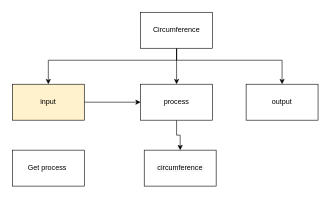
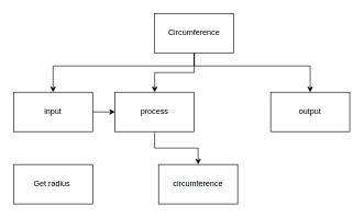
  <mxCell id="0" />
  <mxCell id="1" parent="0" />
  <mxCell id="2" style="edgeStyle=orthogonalEdgeStyle;rounded=0;html=1;entryX=0.5;entryY=0;entryDx=0;entryDy=0;" parent="1" source="5" target="9" edge="1"><mxGeometry relative="1" as="geometry" /></mxCell>
  <mxCell id="3" style="edgeStyle=orthogonalEdgeStyle;rounded=0;html=1;" parent="1" source="5" target="7" edge="1"><mxGeometry relative="1" as="geometry"><Array as="points"><mxPoint x="294" y="100" /><mxPoint x="80" y="100" /></Array></mxGeometry></mxCell>
  <mxCell id="4" style="edgeStyle=orthogonalEdgeStyle;rounded=0;html=1;" parent="1" source="5" target="10" edge="1"><mxGeometry relative="1" as="geometry"><Array as="points"><mxPoint x="294" y="100" /><mxPoint x="470" y="100" /></Array></mxGeometry></mxCell>
  <mxCell id="5" value="&lt;span&gt;&amp;nbsp;Circumference&amp;nbsp;&lt;/span&gt;" style="rounded=0;whiteSpace=wrap;html=1;" parent="1" vertex="1"><mxGeometry x="234" y="20" width="120" height="60" as="geometry" /></mxCell>
  <mxCell id="6" style="edgeStyle=orthogonalEdgeStyle;rounded=0;html=1;" parent="1" source="7" target="9" edge="1"><mxGeometry relative="1" as="geometry" /></mxCell>
- <mxCell id="7" value="input&lt;br&gt;" style="rounded=0;whiteSpace=wrap;html=1;fillColor=#fff2cc;" parent="1" vertex="1"><mxGeometry x="20" y="140" width="120" height="60" as="geometry" /></mxCell>
+ <mxCell id="7" value="input&lt;br&gt;" style="rounded=0;whiteSpace=wrap;html=1;" parent="1" vertex="1"><mxGeometry x="20" y="140" width="120" height="60" as="geometry" /></mxCell>
  <mxCell id="8" style="edgeStyle=orthogonalEdgeStyle;rounded=0;html=1;" parent="1" source="9" target="12" edge="1"><mxGeometry relative="1" as="geometry" /></mxCell>
- <mxCell id="9" value="process" style="rounded=0;whiteSpace=wrap;html=1;" parent="1" vertex="1"><mxGeometry x="234" y="140" width="120" height="60" as="geometry" /></mxCell>
+ <mxCell id="9" value="process" style="rounded=0;whiteSpace=wrap;html=1;" parent="1" vertex="1"><mxGeometry x="174" y="140" width="120" height="60" as="geometry" /></mxCell>
  <mxCell id="10" value="output&lt;br&gt;" style="rounded=0;whiteSpace=wrap;html=1;" parent="1" vertex="1"><mxGeometry x="410" y="140" width="120" height="60" as="geometry" /></mxCell>
- <mxCell id="11" value="Get process&amp;nbsp;" style="rounded=0;whiteSpace=wrap;html=1;" parent="1" vertex="1"><mxGeometry x="20" y="250" width="120" height="60" as="geometry" /></mxCell>
+ <mxCell id="11" value="Get radius&amp;nbsp;" style="rounded=0;whiteSpace=wrap;html=1;" parent="1" vertex="1"><mxGeometry x="20" y="250" width="120" height="60" as="geometry" /></mxCell>
  <mxCell id="12" value="&lt;span style=&quot;color: rgb(0 , 0 , 0) ; font-family: &amp;#34;helvetica&amp;#34; ; font-size: 12px ; font-style: normal ; font-weight: 400 ; letter-spacing: normal ; text-align: center ; text-indent: 0px ; text-transform: none ; word-spacing: 0px ; background-color: rgb(248 , 249 , 250) ; display: inline ; float: none&quot;&gt;&amp;nbsp;circumference&amp;nbsp;&lt;/span&gt;" style="rounded=0;whiteSpace=wrap;html=1;" parent="1" vertex="1"><mxGeometry x="240" y="250" width="120" height="60" as="geometry" /></mxCell>
